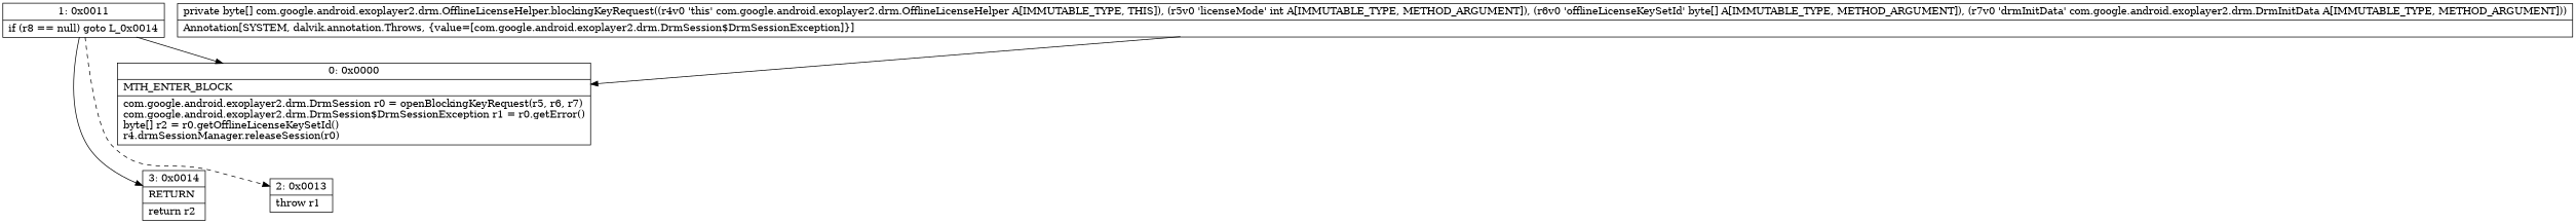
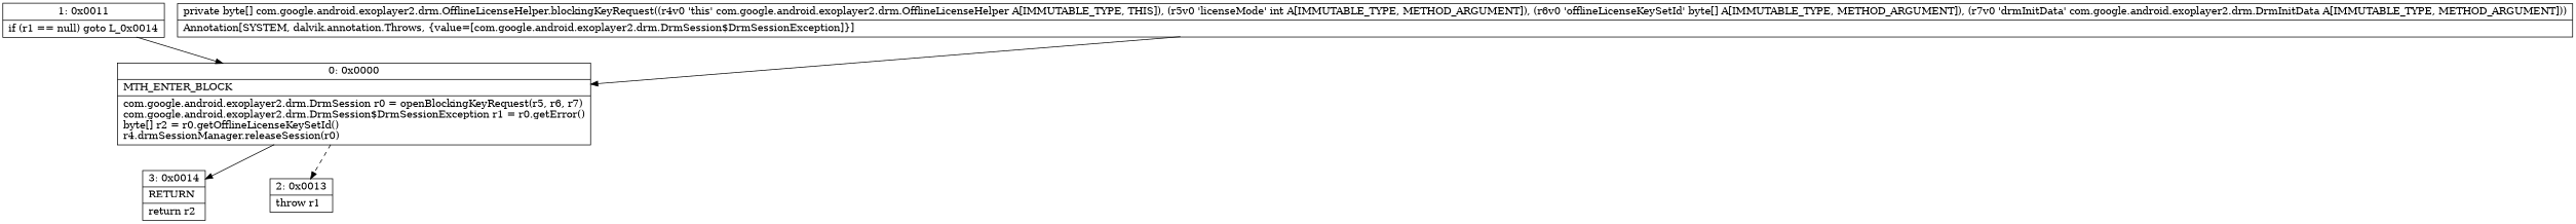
  digraph {
    node [shape=record]
    n1 [label="{0\:\ 0x0000|MTH_ENTER_BLOCK\l|com.google.android.exoplayer2.drm.DrmSession r0 = openBlockingKeyRequest(r5, r6, r7)\lcom.google.android.exoplayer2.drm.DrmSession$DrmSessionException r1 = r0.getError()\lbyte[] r2 = r0.getOfflineLicenseKeySetId()\lr4.drmSessionManager.releaseSession(r0)\l}"]
-   n2 [label="{1\:\ 0x0011|if (r8 == null) goto L_0x0014\l}"]
+   n2 [label="{1\:\ 0x0011|if (r1 == null) goto L_0x0014\l}"]
    n3 [label="{2\:\ 0x0013|throw r1\l}"]
    n4 [label="{3\:\ 0x0014|RETURN\l|return r2\l}"]
    n5 [label="{private byte[] com.google.android.exoplayer2.drm.OfflineLicenseHelper.blockingKeyRequest((r4v0 'this' com.google.android.exoplayer2.drm.OfflineLicenseHelper A[IMMUTABLE_TYPE, THIS]), (r5v0 'licenseMode' int A[IMMUTABLE_TYPE, METHOD_ARGUMENT]), (r6v0 'offlineLicenseKeySetId' byte[] A[IMMUTABLE_TYPE, METHOD_ARGUMENT]), (r7v0 'drmInitData' com.google.android.exoplayer2.drm.DrmInitData A[IMMUTABLE_TYPE, METHOD_ARGUMENT]))  | Annotation[SYSTEM, dalvik.annotation.Throws, \{value=[com.google.android.exoplayer2.drm.DrmSession$DrmSessionException]\}]\l}"]
    n2 -> n1
-   n2 -> n3 [style=dashed]
-   n2 -> n4
+   n1 -> n3 [style=dashed]
+   n1 -> n4
    n5 -> n1
  }
